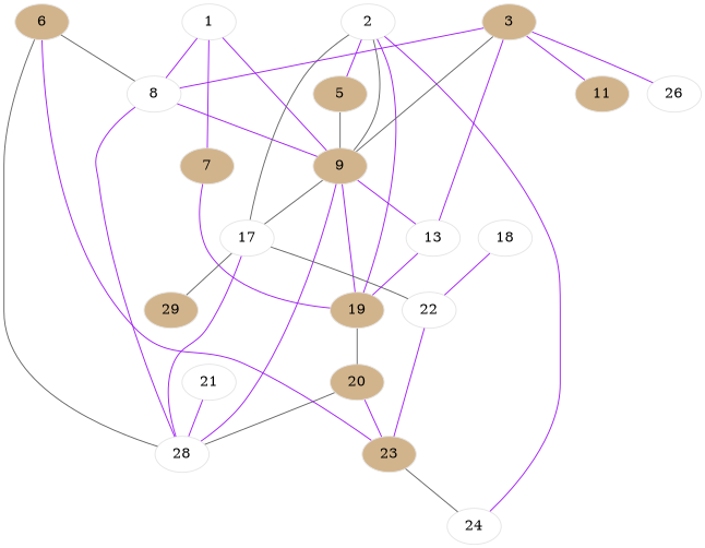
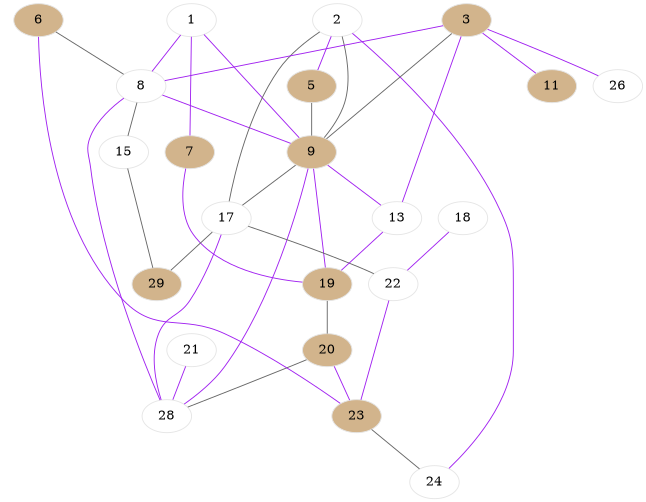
  graph {
    node [color=gray90 fillcolor=white style=filled]
    edge [color=purple weight=1.0]
    7 [fillcolor=tan]
    1
    8
    9 [fillcolor=tan]
    19 [fillcolor=tan]
    28
+   15
    17
    13
    2
    5 [fillcolor=tan]
    24
    22
    29 [fillcolor=tan]
    20 [fillcolor=tan]
    3 [fillcolor=tan]
    11 [fillcolor=tan]
    n18 [label=26]
    6 [fillcolor=tan]
    23 [fillcolor=tan]
    18
    21
    7 -- 19
    1 -- 7
    1 -- 8
    1 -- 9
    8 -- 9 [weight=3.0]
    8 -- 28
+   8 -- 15 [color=gray40]
    9 -- 19 [weight=3.0]
    9 -- 28
    9 -- 17 [color=gray40]
    9 -- 13
    19 -- 20 [color=gray40 weight=2.0]
+   15 -- 29 [color=gray40]
    17 -- 28
    17 -- 22 [color=gray40]
    17 -- 29 [color=gray40]
    13 -- 19
    2 -- 9 [color=gray40]
-   2 -- 19
    2 -- 17 [color=gray40]
    2 -- 5 [weight=2.0]
    2 -- 24
    5 -- 9 [color=gray40]
    22 -- 23
    20 -- 28 [color=gray40]
    20 -- 23
    3 -- 8
    3 -- 9 [color=gray40 weight=2.0]
    3 -- 13
    3 -- 11
    3 -- n18
    6 -- 8 [color=gray40]
-   6 -- 28 [color=gray40]
    6 -- 23
    23 -- 24 [color=gray40]
    18 -- 22
    21 -- 28
  }
